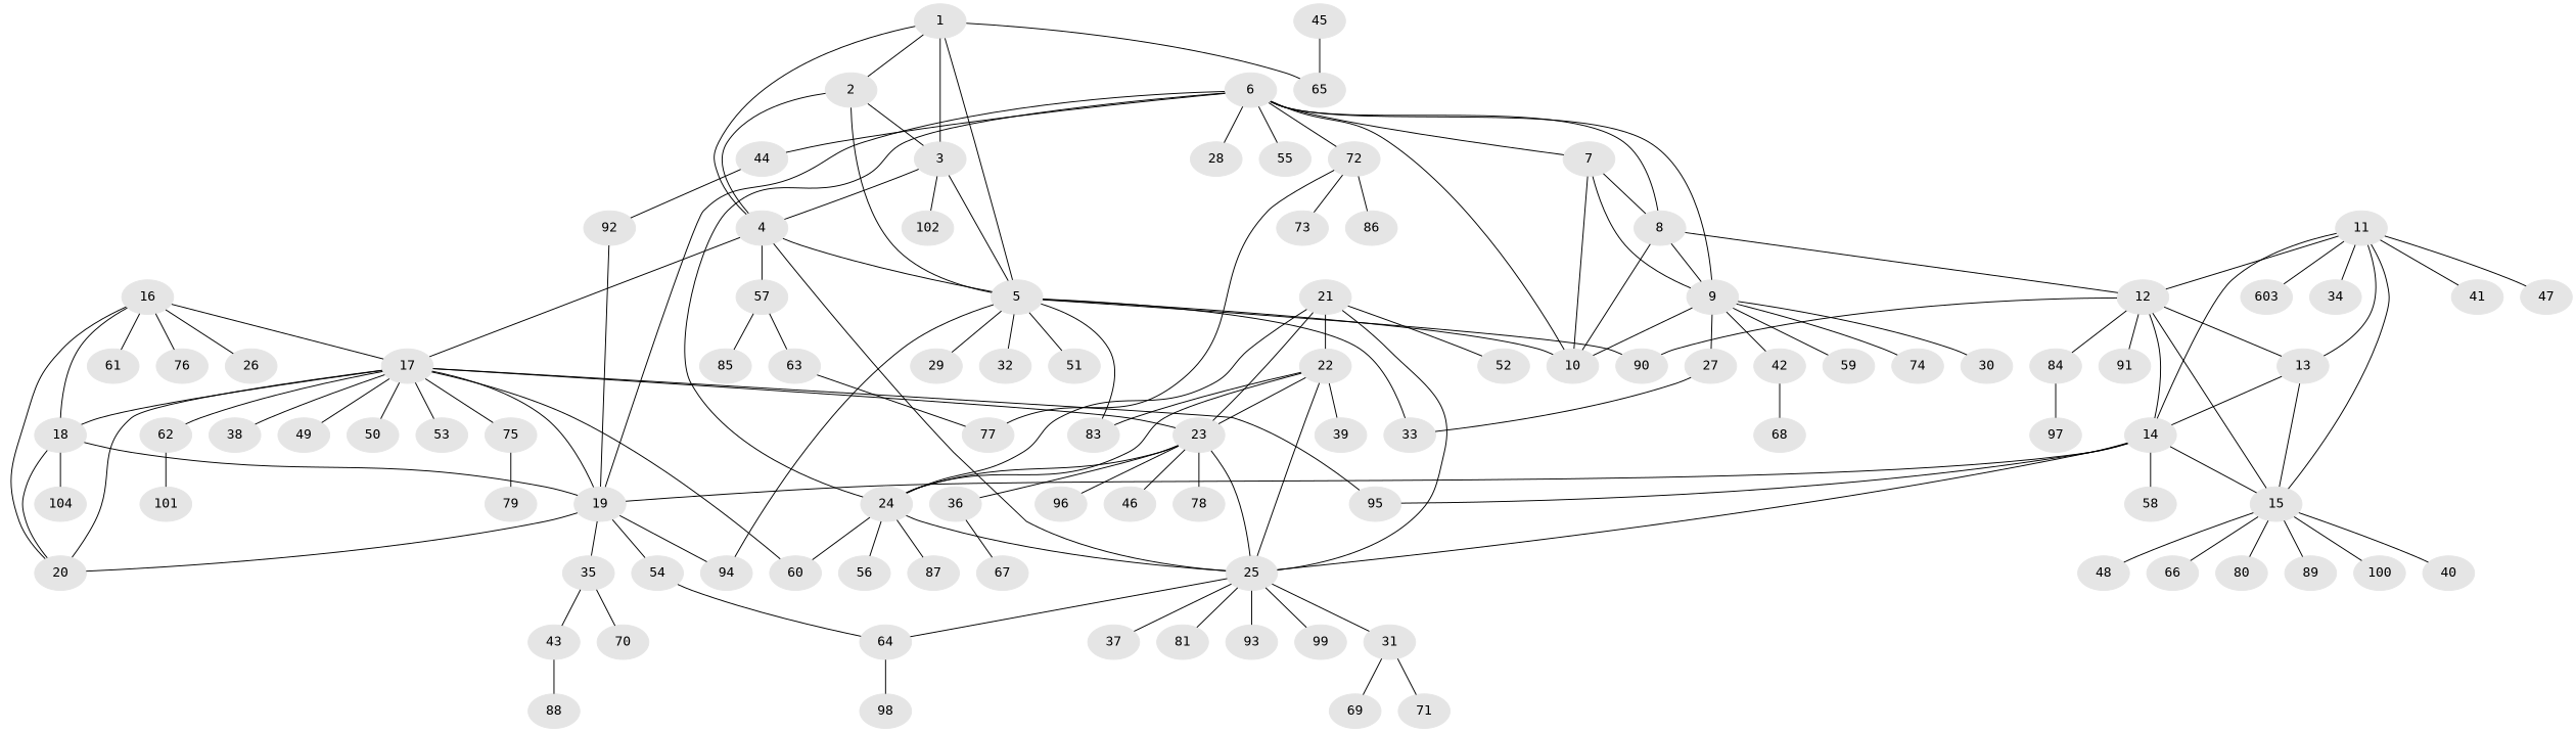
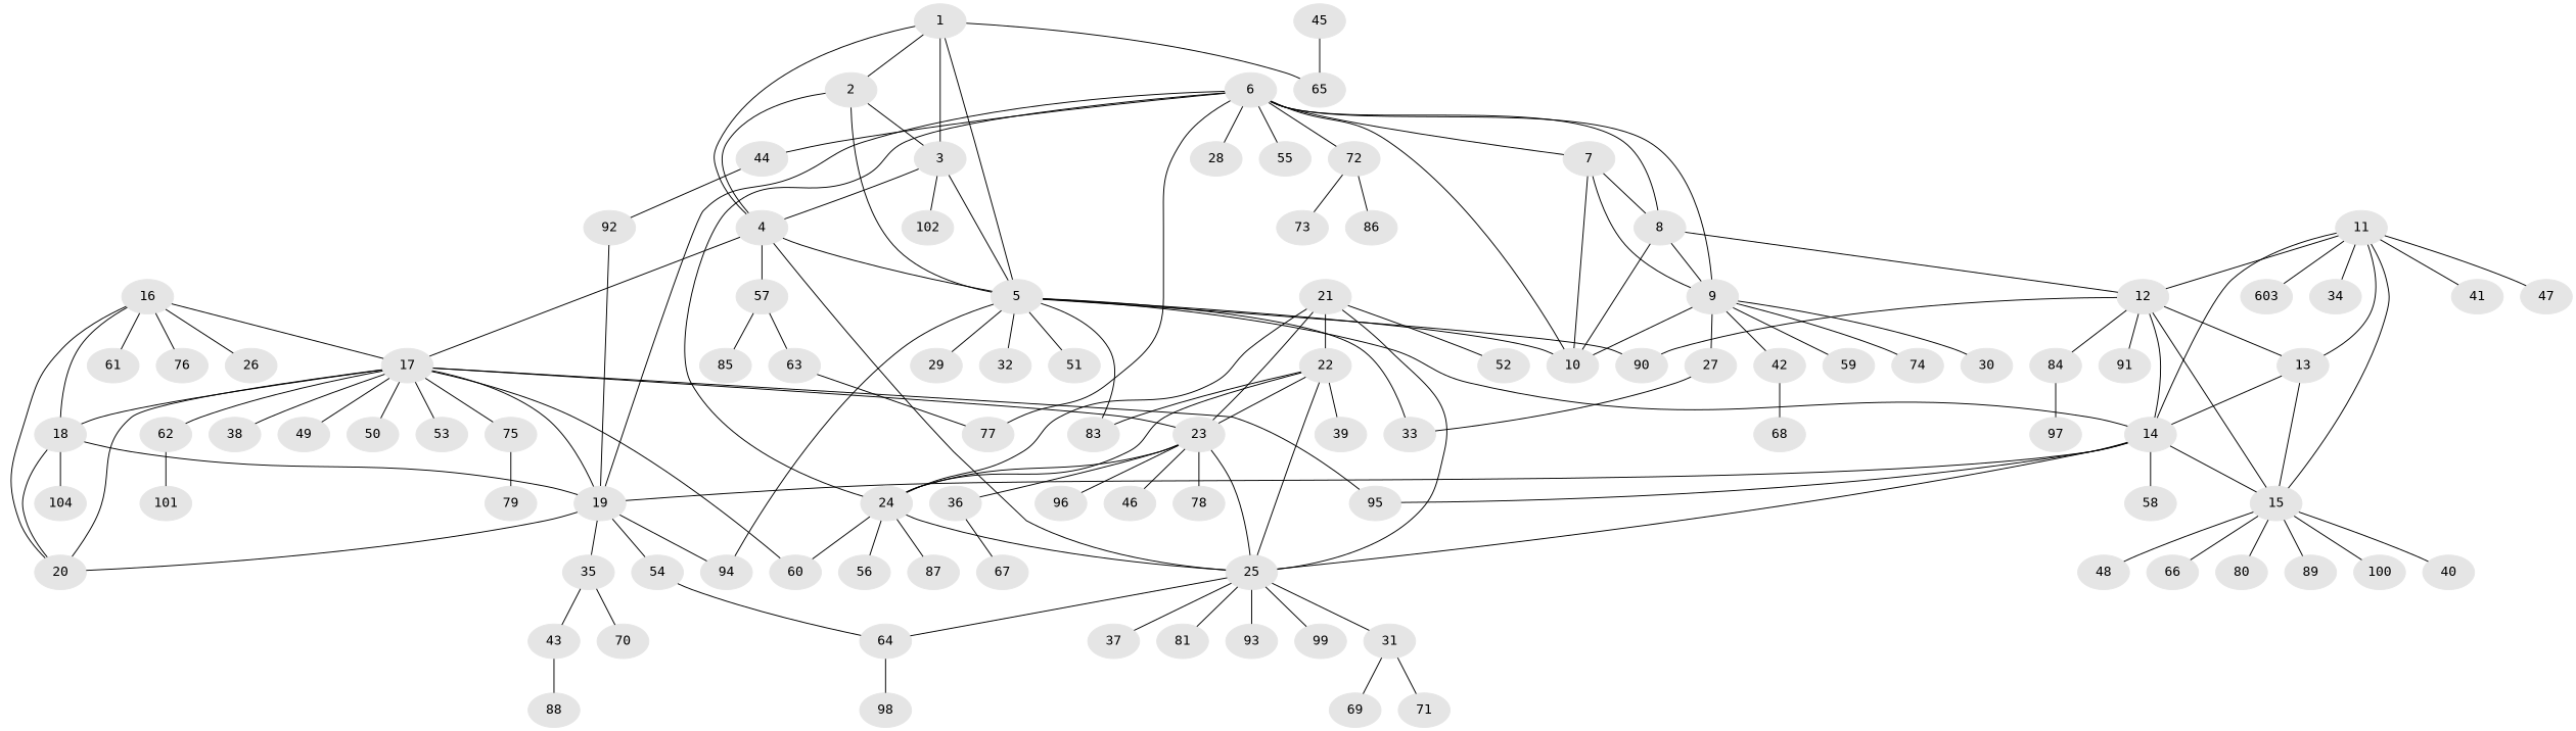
  graph {
    fontname="DejaVu Sans Mono"
    node [color=gray90 fontname="DejaVu Sans Mono" style=filled]
    edge [fontname="DejaVu Sans Mono"]
    1
    2
    3
    4
    5
    65
    102
    17
    25
    57
    10
    14
    29
    32
    33
    51
    83
    90
    94
    45
    19
    95
    18
    20
    23
    38
    49
    50
    53
    60
    62
    75
    31
    37
    64
    81
    93
    99
    63
    85
    15
    58
    6
    7
    8
    9
    24
    28
    44
    55
    72
    77
    12
    27
    30
    42
    59
    74
    35
    54
    56
    87
    92
    73
    86
    13
    84
    91
    68
    11
    34
    41
    47
    n74 [label=603]
    40
    48
    66
    80
    89
    100
    97
    16
    26
    61
    76
    104
    36
    46
    78
    96
    101
    79
    43
    70
    21
    22
    52
    39
    67
    69
    71
    98
    88
    1 -- 2
    1 -- 3
    1 -- 4
    1 -- 5
    1 -- 65
    2 -- 3
    2 -- 4
    2 -- 5
    3 -- 4
    3 -- 5
    3 -- 102
    4 -- 5
    4 -- 17
    4 -- 25
    4 -- 57
    5 -- 10
+   5 -- 14
    5 -- 29
    5 -- 32
    5 -- 33
    5 -- 51
    5 -- 83
    5 -- 90
    5 -- 94
    17 -- 19
    17 -- 95
    17 -- 18
    17 -- 20
    17 -- 23
    17 -- 38
    17 -- 49
    17 -- 50
    17 -- 53
    17 -- 60
    17 -- 62
    17 -- 75
    25 -- 31
    25 -- 37
    25 -- 64
    25 -- 81
    25 -- 93
    25 -- 99
    57 -- 63
    57 -- 85
    14 -- 25
    14 -- 19
    14 -- 95
    14 -- 15
    14 -- 58
    45 -- 65
    19 -- 94
    19 -- 20
    19 -- 35
    19 -- 54
    18 -- 19
    18 -- 20
    18 -- 104
    23 -- 25
    23 -- 24
    23 -- 36
    23 -- 46
    23 -- 78
    23 -- 96
    62 -- 101
    75 -- 79
    31 -- 69
    31 -- 71
    64 -- 98
    63 -- 77
    15 -- 40
    15 -- 48
    15 -- 66
    15 -- 80
    15 -- 89
    15 -- 100
    6 -- 10
    6 -- 19
    6 -- 7
    6 -- 8
    6 -- 9
    6 -- 24
    6 -- 28
    6 -- 44
    6 -- 55
    6 -- 72
-   72 -- 77
+   6 -- 77
    7 -- 10
    7 -- 8
    7 -- 9
    8 -- 10
    8 -- 9
    8 -- 12
    9 -- 10
    9 -- 27
    9 -- 30
    9 -- 42
    9 -- 59
    9 -- 74
    24 -- 25
    24 -- 60
    24 -- 56
    24 -- 87
    44 -- 92
    72 -- 73
    72 -- 86
    12 -- 14
    12 -- 90
    12 -- 15
    12 -- 13
    12 -- 84
    12 -- 91
    27 -- 33
    42 -- 68
    35 -- 43
    35 -- 70
    54 -- 64
    92 -- 19
    13 -- 14
    13 -- 15
    84 -- 97
    11 -- 14
    11 -- 15
    11 -- 12
    11 -- 13
    11 -- 34
    11 -- 41
    11 -- 47
    11 -- n74
    16 -- 17
    16 -- 18
    16 -- 20
    16 -- 26
    16 -- 61
    16 -- 76
    36 -- 67
    43 -- 88
    21 -- 25
    21 -- 23
    21 -- 24
    21 -- 22
    21 -- 52
    22 -- 25
    22 -- 83
    22 -- 23
    22 -- 24
    22 -- 39
  }
